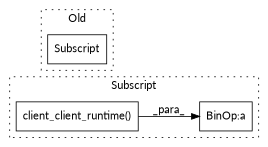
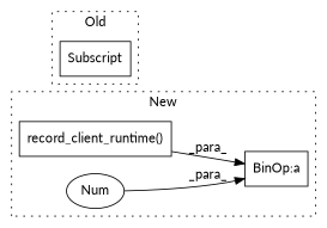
  digraph {
    fontname=Lato
    rankdir=LR
    node [fontname=Lato shape=box]
    edge [fontname=Lato]
-   n1 [a=75 l="38,1" label="client_client_runtime()" s="2208,2280"]
+   n1 [a=75 l="38,1" label="record_client_runtime()" s="2208,2280"]
    n2 [a=82 l=3 label="BinOp:a" s=2255]
+   n3 [a=76 l=1 label=Num s=2258 shape=ellipse]
    n4 [a=63 l="31,0" label=Subscript s="3596,0"]
    subgraph cluster_1 {
-     label=Subscript
+     label=New
      style=dotted
      n1
      n2
+     n3
    }
    subgraph cluster_2 {
      label=Old
      style=dotted
      n4
    }
    n1 -> n2 [label=_para_]
+   n3 -> n2 [label=_para_]
  }
